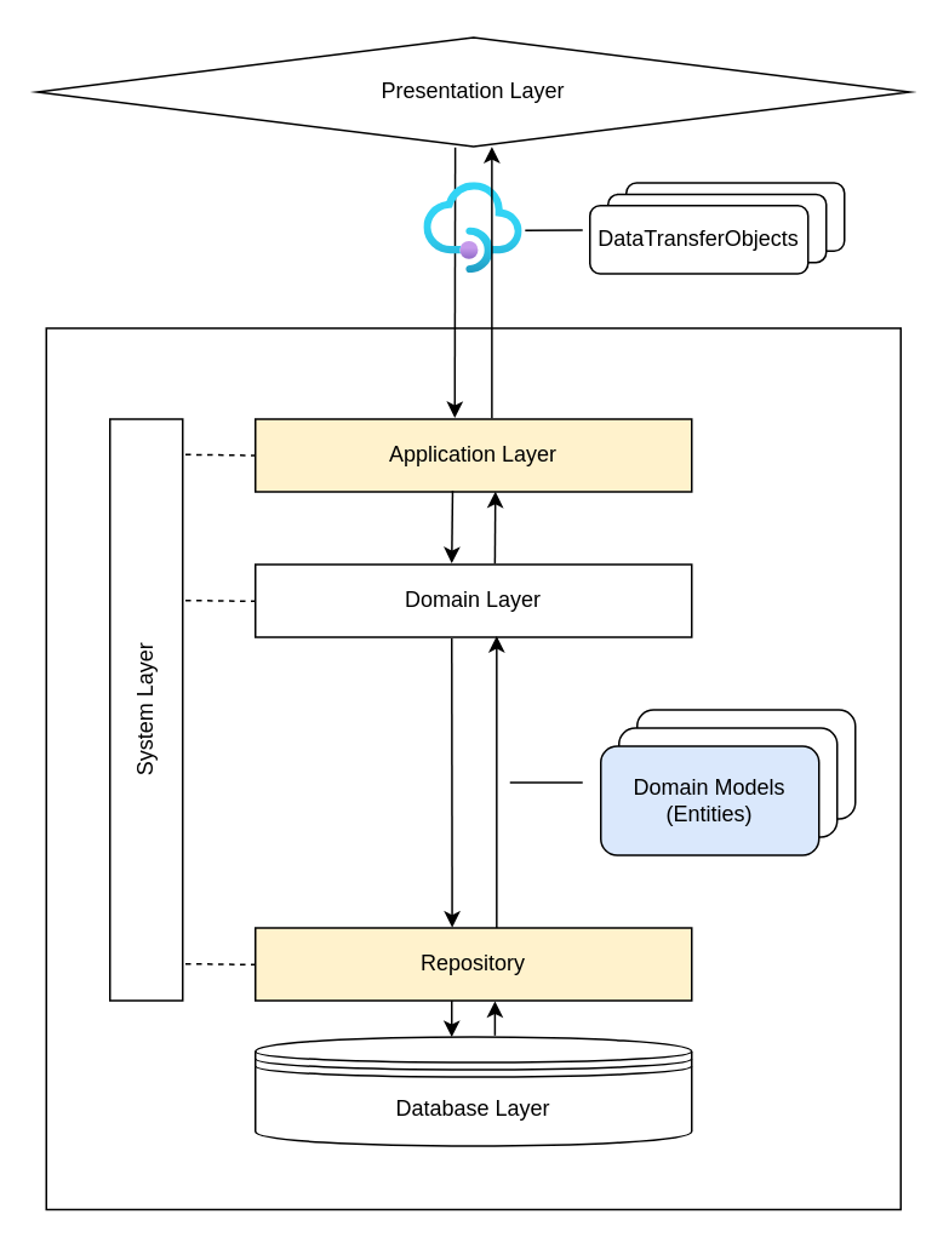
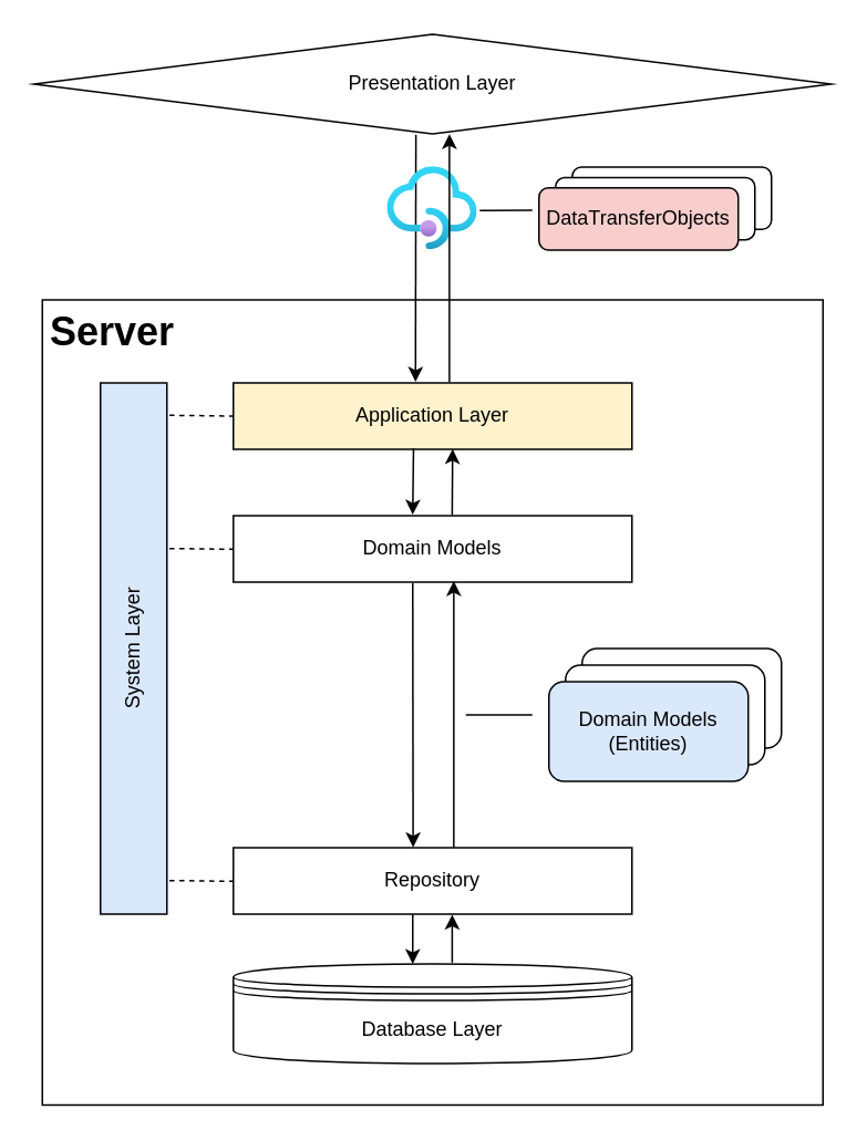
  <mxCell id="0" />
  <mxCell id="1" parent="0" />
  <mxCell id="2" value="" style="rounded=0;whiteSpace=wrap;html=1;" vertex="1" parent="1"><mxGeometry x="25" y="180" width="470" height="485" as="geometry" /></mxCell>
- <mxCell id="3" value="Domain Layer" style="rounded=0;whiteSpace=wrap;html=1;" parent="1" vertex="1"><mxGeometry x="140" y="310" width="240" height="40" as="geometry" /></mxCell>
- <mxCell id="4" value="Repository" style="rounded=0;whiteSpace=wrap;html=1;fillColor=#fff2cc;" parent="1" vertex="1"><mxGeometry x="140" y="510" width="240" height="40" as="geometry" /></mxCell>
+ <mxCell id="3" value="Domain Models" style="rounded=0;whiteSpace=wrap;html=1;" parent="1" vertex="1"><mxGeometry x="140" y="310" width="240" height="40" as="geometry" /></mxCell>
+ <mxCell id="4" value="Repository" style="rounded=0;whiteSpace=wrap;html=1;" parent="1" vertex="1"><mxGeometry x="140" y="510" width="240" height="40" as="geometry" /></mxCell>
  <mxCell id="5" value="" style="endArrow=classic;html=1;rounded=0;entryX=0.553;entryY=0.985;entryDx=0;entryDy=0;exitX=0.553;exitY=0;exitDx=0;exitDy=0;entryPerimeter=0;exitPerimeter=0;" parent="1" source="4" target="3" edge="1"><mxGeometry width="50" height="50" relative="1" as="geometry"><mxPoint x="280" y="460" as="sourcePoint" /><mxPoint x="330" y="410" as="targetPoint" /></mxGeometry></mxCell>
  <mxCell id="6" value="" style="endArrow=classic;html=1;rounded=0;exitX=0.45;exitY=1.018;exitDx=0;exitDy=0;entryX=0.451;entryY=-0.005;entryDx=0;entryDy=0;entryPerimeter=0;exitPerimeter=0;" parent="1" source="3" target="4" edge="1"><mxGeometry width="50" height="50" relative="1" as="geometry"><mxPoint x="320" y="460" as="sourcePoint" /><mxPoint x="370" y="410" as="targetPoint" /></mxGeometry></mxCell>
  <mxCell id="7" value="" style="endArrow=none;html=1;rounded=0;" parent="1" edge="1"><mxGeometry width="50" height="50" relative="1" as="geometry"><mxPoint x="280" y="430" as="sourcePoint" /><mxPoint x="320" y="430" as="targetPoint" /></mxGeometry></mxCell>
  <mxCell id="8" value="" style="group" parent="1" vertex="1" connectable="0"><mxGeometry x="330" y="390" width="140" height="80" as="geometry" /></mxCell>
  <mxCell id="9" value="" style="rounded=1;whiteSpace=wrap;html=1;" parent="8" vertex="1"><mxGeometry x="20" width="120" height="60" as="geometry" /></mxCell>
  <mxCell id="10" value="" style="rounded=1;whiteSpace=wrap;html=1;" parent="8" vertex="1"><mxGeometry x="10" y="10" width="120" height="60" as="geometry" /></mxCell>
  <mxCell id="11" value="Domain Models (Entities)" style="rounded=1;whiteSpace=wrap;html=1;fillColor=#dae8fc;" parent="8" vertex="1"><mxGeometry y="20" width="120" height="60" as="geometry" /></mxCell>
- <mxCell id="12" value="System Layer" style="rounded=0;whiteSpace=wrap;html=1;verticalAlign=middle;horizontal=0;" parent="1" vertex="1"><mxGeometry x="60" y="230" width="40" height="320" as="geometry" /></mxCell>
+ <mxCell id="12" value="System Layer" style="rounded=0;whiteSpace=wrap;html=1;verticalAlign=middle;horizontal=0;fillColor=#dae8fc;" parent="1" vertex="1"><mxGeometry x="60" y="230" width="40" height="320" as="geometry" /></mxCell>
  <mxCell id="13" value="Application Layer" style="rounded=0;whiteSpace=wrap;html=1;fillColor=#fff2cc;" parent="1" vertex="1"><mxGeometry x="140" y="230" width="240" height="40" as="geometry" /></mxCell>
  <mxCell id="14" value="" style="endArrow=classic;html=1;rounded=0;exitX=0.452;exitY=0.982;exitDx=0;exitDy=0;exitPerimeter=0;entryX=0.45;entryY=-0.017;entryDx=0;entryDy=0;entryPerimeter=0;" parent="1" source="13" target="3" edge="1"><mxGeometry width="50" height="50" relative="1" as="geometry"><mxPoint x="320" y="380" as="sourcePoint" /><mxPoint x="370" y="330" as="targetPoint" /></mxGeometry></mxCell>
  <mxCell id="15" value="" style="endArrow=classic;html=1;rounded=0;exitX=0.549;exitY=-0.014;exitDx=0;exitDy=0;exitPerimeter=0;entryX=0.55;entryY=0.996;entryDx=0;entryDy=0;entryPerimeter=0;" parent="1" source="3" target="13" edge="1"><mxGeometry width="50" height="50" relative="1" as="geometry"><mxPoint x="320" y="380" as="sourcePoint" /><mxPoint x="370" y="330" as="targetPoint" /></mxGeometry></mxCell>
  <mxCell id="16" value="" style="endArrow=none;dashed=1;html=1;rounded=0;exitX=1.038;exitY=0.061;exitDx=0;exitDy=0;exitPerimeter=0;" parent="1" source="12" edge="1"><mxGeometry width="50" height="50" relative="1" as="geometry"><mxPoint x="100" y="300" as="sourcePoint" /><mxPoint x="140" y="250" as="targetPoint" /></mxGeometry></mxCell>
  <mxCell id="17" value="" style="endArrow=none;dashed=1;html=1;rounded=0;exitX=1.038;exitY=0.061;exitDx=0;exitDy=0;exitPerimeter=0;" parent="1" edge="1"><mxGeometry width="50" height="50" relative="1" as="geometry"><mxPoint x="101.52" y="329.76" as="sourcePoint" /><mxPoint x="140" y="330.24" as="targetPoint" /></mxGeometry></mxCell>
  <mxCell id="18" value="" style="endArrow=none;dashed=1;html=1;rounded=0;exitX=1.038;exitY=0.061;exitDx=0;exitDy=0;exitPerimeter=0;" parent="1" edge="1"><mxGeometry width="50" height="50" relative="1" as="geometry"><mxPoint x="101.52" y="529.76" as="sourcePoint" /><mxPoint x="140" y="530.24" as="targetPoint" /></mxGeometry></mxCell>
- <mxCell id="19" value="Database Layer" style="shape=datastore;whiteSpace=wrap;html=1;" parent="1" vertex="1"><mxGeometry x="140" y="570" width="240" height="60" as="geometry" /></mxCell>
+ <mxCell id="19" value="Database Layer" style="shape=datastore;whiteSpace=wrap;html=1;" parent="1" vertex="1"><mxGeometry x="140" y="580" width="240" height="60" as="geometry" /></mxCell>
  <mxCell id="20" value="" style="endArrow=classic;html=1;rounded=0;entryX=0.549;entryY=1.008;entryDx=0;entryDy=0;entryPerimeter=0;exitX=0.549;exitY=-0.013;exitDx=0;exitDy=0;exitPerimeter=0;" parent="1" source="19" target="4" edge="1"><mxGeometry width="50" height="50" relative="1" as="geometry"><mxPoint x="250" y="578" as="sourcePoint" /><mxPoint x="250" y="560" as="targetPoint" /></mxGeometry></mxCell>
  <mxCell id="21" value="" style="endArrow=classic;html=1;rounded=0;exitX=0.45;exitY=1;exitDx=0;exitDy=0;exitPerimeter=0;entryX=0.45;entryY=0;entryDx=0;entryDy=0;entryPerimeter=0;" parent="1" source="4" target="19" edge="1"><mxGeometry width="50" height="50" relative="1" as="geometry"><mxPoint x="280" y="580" as="sourcePoint" /><mxPoint x="330" y="530" as="targetPoint" /></mxGeometry></mxCell>
  <mxCell id="22" value="Presentation Layer" style="rhombus;whiteSpace=wrap;html=1;" parent="1" vertex="1"><mxGeometry x="20" y="20" width="480" height="60" as="geometry" /></mxCell>
  <mxCell id="23" value="" style="endArrow=classic;html=1;rounded=0;exitX=0.479;exitY=1.008;exitDx=0;exitDy=0;exitPerimeter=0;entryX=0.457;entryY=-0.017;entryDx=0;entryDy=0;entryPerimeter=0;" parent="1" source="22" target="13" edge="1"><mxGeometry width="50" height="50" relative="1" as="geometry"><mxPoint x="340" y="180" as="sourcePoint" /><mxPoint x="390" y="130" as="targetPoint" /></mxGeometry></mxCell>
  <mxCell id="24" value="" style="aspect=fixed;html=1;points=[];align=center;image;fontSize=12;image=img/lib/azure2/app_services/API_Management_Services.svg;" parent="1" vertex="1"><mxGeometry x="232.92" y="100" width="54.16" height="50" as="geometry" /></mxCell>
  <mxCell id="25" value="" style="endArrow=classic;html=1;rounded=0;exitX=0.542;exitY=-0.011;exitDx=0;exitDy=0;exitPerimeter=0;entryX=0.521;entryY=1.002;entryDx=0;entryDy=0;entryPerimeter=0;" edge="1" parent="1" source="13" target="22"><mxGeometry width="50" height="50" relative="1" as="geometry"><mxPoint x="300" y="140" as="sourcePoint" /><mxPoint x="350" y="90" as="targetPoint" /></mxGeometry></mxCell>
  <mxCell id="26" value="" style="group" vertex="1" connectable="0" parent="1"><mxGeometry x="324" y="100" width="140" height="50" as="geometry" /></mxCell>
  <mxCell id="27" value="" style="rounded=1;whiteSpace=wrap;html=1;" vertex="1" parent="26"><mxGeometry x="20" width="120" height="37.5" as="geometry" /></mxCell>
  <mxCell id="28" value="" style="rounded=1;whiteSpace=wrap;html=1;" vertex="1" parent="26"><mxGeometry x="10" y="6.25" width="120" height="37.5" as="geometry" /></mxCell>
- <mxCell id="29" value="DataTransferObjects" style="rounded=1;whiteSpace=wrap;html=1;" vertex="1" parent="26"><mxGeometry y="12.5" width="120" height="37.5" as="geometry" /></mxCell>
+ <mxCell id="29" value="DataTransferObjects" style="rounded=1;whiteSpace=wrap;html=1;fillColor=#f8cecc;" vertex="1" parent="26"><mxGeometry y="12.5" width="120" height="37.5" as="geometry" /></mxCell>
  <mxCell id="30" value="" style="endArrow=none;html=1;rounded=0;exitX=1.024;exitY=0.523;exitDx=0;exitDy=0;exitPerimeter=0;" edge="1" parent="1" source="24"><mxGeometry width="50" height="50" relative="1" as="geometry"><mxPoint x="260" y="180" as="sourcePoint" /><mxPoint x="320" y="126" as="targetPoint" /></mxGeometry></mxCell>
+ <mxCell id="31" value="&lt;h1&gt;Server&lt;/h1&gt;" style="text;html=1;strokeColor=none;fillColor=none;spacing=5;spacingTop=-20;whiteSpace=wrap;overflow=hidden;rounded=0;" vertex="1" parent="1"><mxGeometry x="25" y="180" width="120" height="40" as="geometry" /></mxCell>
